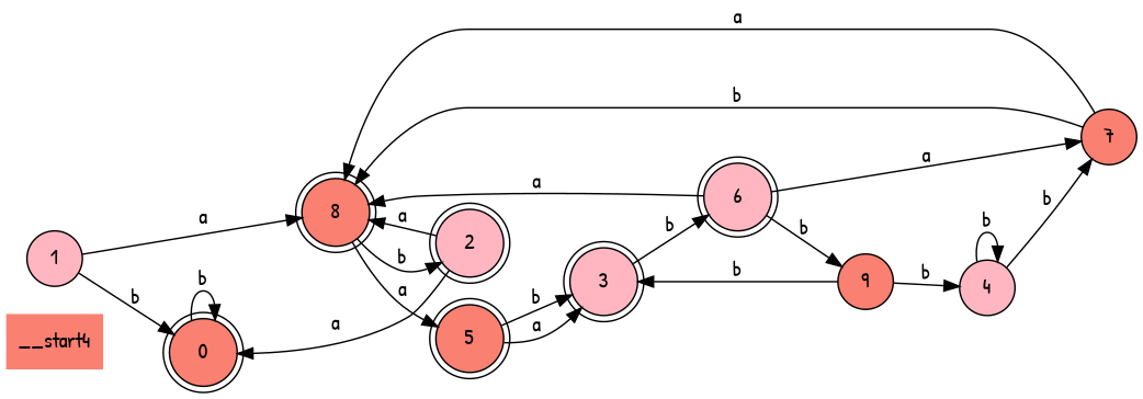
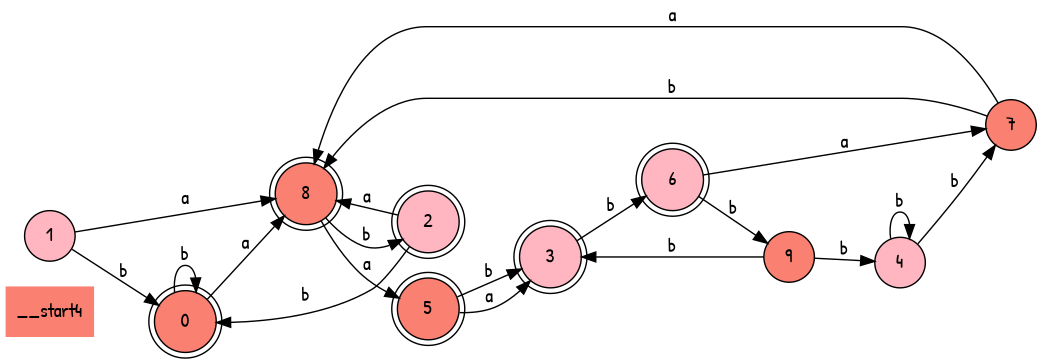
  digraph {
    fontname="Patrick Hand"
    rankdir=LR
    node [fillcolor=salmon fontname="Patrick Hand" shape=doublecircle style="rounded,filled" color=black]
    edge [fontname="Patrick Hand"]
    n1 [label=__start4 shape=none style=filled color=""]
    n2 [label=0]
    n3 [label=8]
    n4 [fillcolor=lightpink label=2]
    n5 [label=5]
    n6 [fillcolor=lightpink label=1 shape=circle style=filled]
    n7 [fillcolor=lightpink label=3]
    n8 [fillcolor=lightpink label=6]
    n9 [label=7 shape=circle style=filled]
    n10 [label=9 shape=circle style=filled]
    n11 [fillcolor=lightpink label=4 shape=circle style=filled]
    n2 -> n2 [label=b]
-   n8 -> n3 [label=a]
+   n2 -> n3 [label=a]
    n3 -> n4 [label=b]
    n3 -> n5 [label=a]
-   n4 -> n2 [label=a]
+   n4 -> n2 [label=b]
    n4 -> n3 [label=a]
    n5 -> n7 [label=a]
    n5 -> n7 [label=b]
    n6 -> n2 [label=b]
    n6 -> n3 [label=a]
    n7 -> n8 [label=b]
    n8 -> n9 [label=a]
    n8 -> n10 [label=b]
    n9 -> n3 [label=a]
    n9 -> n3 [label=b]
    n10 -> n7 [label=b]
    n10 -> n11 [label=b]
    n11 -> n9 [label=b]
    n11 -> n11 [label=b]
  }
